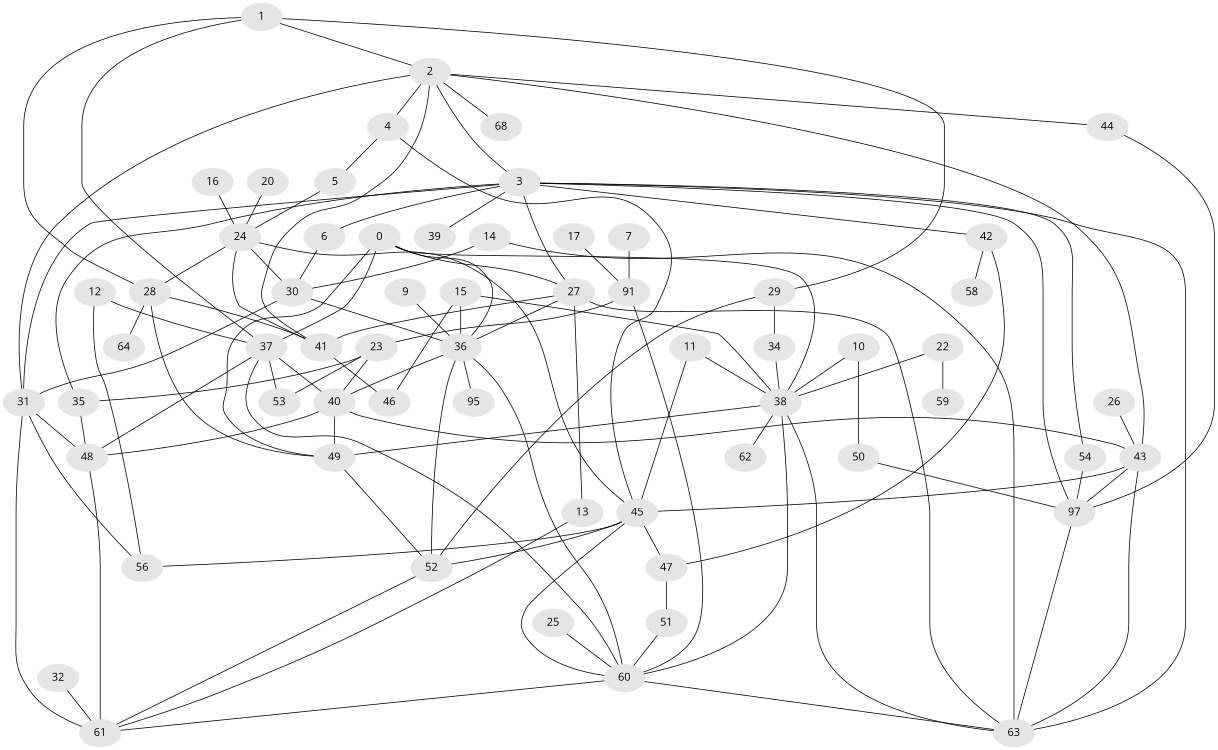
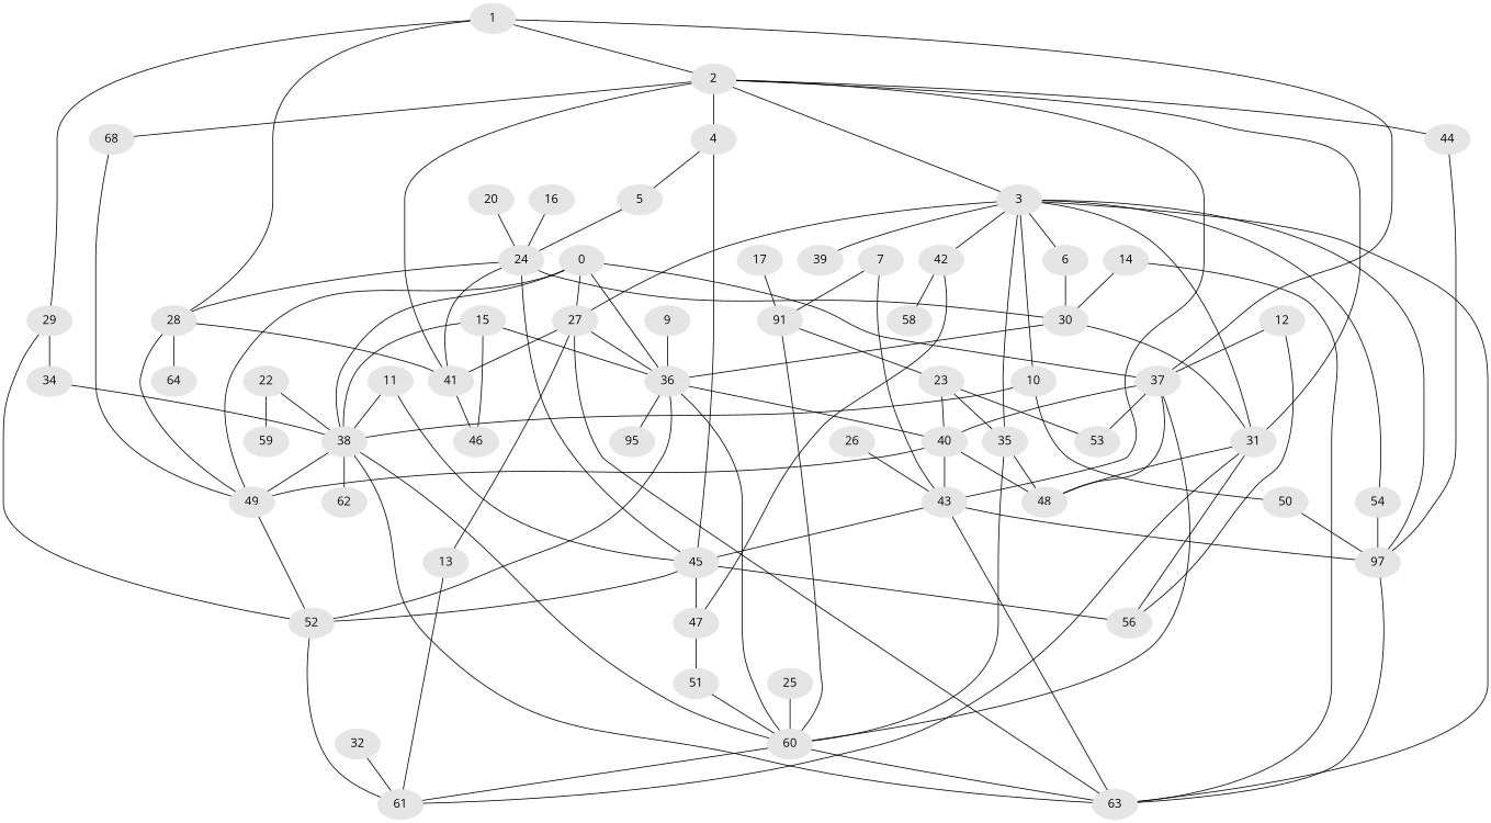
  graph {
    fontname="Open Sans"
    node [color=gray90 fontname="Open Sans" style=filled]
    edge [fontname="Open Sans" weight=1.0]
    1
    2
    28
    29
    37
    3
    4
    n8 [label=68]
    31
    41
    43
    44
    49
    64
    34
    52
    60
    40
    53
    48
    6
    10
    27
    35
    39
    42
    54
    n28 [label=97]
    63
    5
    45
    56
    61
    46
    47
    51
    30
    38
    50
    36
    13
    58
    24
    7
    n45 [label=91]
    23
    n47 [label=0]
    n48 [label=95]
    62
    9
    11
    12
    14
    15
    16
    17
    20
    22
    59
    26
    25
    32
    1 -- 2
    1 -- 28
    1 -- 29
    1 -- 37
    2 -- 3
    2 -- 4 [weight=2.0]
    2 -- n8
    2 -- 31
    2 -- 41
    2 -- 43
    2 -- 44
    28 -- 41
    28 -- 49
    28 -- 64
    29 -- 34
    29 -- 52
    37 -- 60
    37 -- 40
    37 -- 53
    37 -- 48
    3 -- 31
    3 -- 6
+   3 -- 10
    3 -- 27
    3 -- 35
    3 -- 39
    3 -- 42
    3 -- 54
    3 -- n28
    3 -- 63
    4 -- 5
    4 -- 45
+   n8 -- 49
    31 -- 48
    31 -- 56
    31 -- 61
    41 -- 46
    43 -- n28
    43 -- 63
    43 -- 45
    44 -- n28
    49 -- 52
    34 -- 38
    52 -- 61
    60 -- 63
    60 -- 61
    40 -- 43
    40 -- 49
    40 -- 48
-   48 -- 61
    6 -- 30
    10 -- 38
    10 -- 50
    27 -- 41
    27 -- 63
    27 -- 36
    27 -- 13
    35 -- 48
    42 -- 47
    42 -- 58
    54 -- n28
    n28 -- 63
    5 -- 24
    45 -- 52
-   45 -- 60
+   35 -- 60
    45 -- 56
    45 -- 47
    47 -- 51
    51 -- 60
    30 -- 31
    30 -- 36
    38 -- 49
    38 -- 60
    38 -- 63
    38 -- 62
    50 -- n28
    36 -- 52
    36 -- 60
    36 -- 40
    36 -- n48
    13 -- 61
    24 -- 28
    24 -- 41
    24 -- 45
    24 -- 30
+   7 -- 43
    7 -- n45
    n45 -- 60
    n45 -- 23
    23 -- 40
    23 -- 53
    23 -- 35
    n47 -- 37
    n47 -- 49
    n47 -- 27
    n47 -- 38
    n47 -- 36
    9 -- 36
    11 -- 45
    11 -- 38
    12 -- 37
    12 -- 56
    14 -- 63
    14 -- 30
    15 -- 46
    15 -- 38
    15 -- 36
    16 -- 24
    17 -- n45
    20 -- 24
    22 -- 38
    22 -- 59
    26 -- 43
    25 -- 60
    32 -- 61 [weight=2.0]
  }
